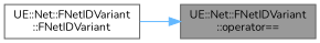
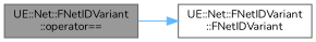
  digraph {
    rankdir=LR
    fontname=Nunito
    node [fontname=Nunito fontsize=10 shape=box style=filled]
    n1 [color=gray40 fillcolor=grey60 fontcolor=black height=0.2 label="UE::Net::FNetIDVariant\l::operator==" width=0.4]
    n2 [color=grey40 fillcolor=white height=0.2 label="UE::Net::FNetIDVariant\l::FNetIDVariant" width=0.4]
-   n2 -> n1 [color=steelblue1 fontname=Nunito fontsize=10 labelfontname=Helvetica labelfontsize=10 style=solid]
+   n1 -> n2 [color=steelblue1 fontname=Nunito fontsize=10 labelfontname=Helvetica labelfontsize=10 style=solid]
  }
